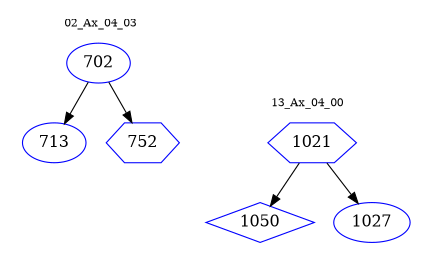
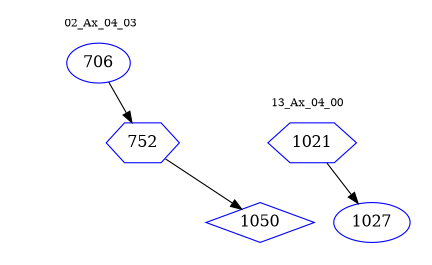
  digraph {
    node [color=blue shape=ellipse]
    edge [color=black]
-   n1 [label=702]
-   n2 [label=713]
+   n1 [label=706]
    n3 [label=752 shape=hexagon]
    n4 [label=1021 shape=hexagon]
    n5 [label=1027]
    n6 [label=1050 shape=diamond]
    subgraph cluster_1 {
      color=white
      fontsize=10
      label="02_Ax_04_03"
      n1
-     n2
      n3
    }
    subgraph cluster_2 {
      color=white
      fontsize=10
      label="13_Ax_04_00"
      n4
      n5
      n6
    }
-   n1 -> n2
    n1 -> n3
    n4 -> n5
-   n4 -> n6
+   n3 -> n6
  }
